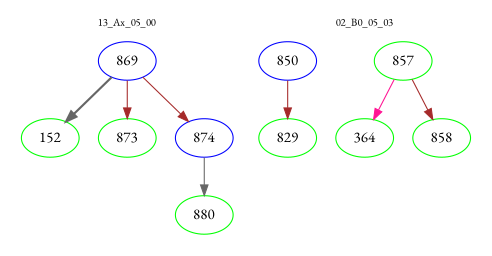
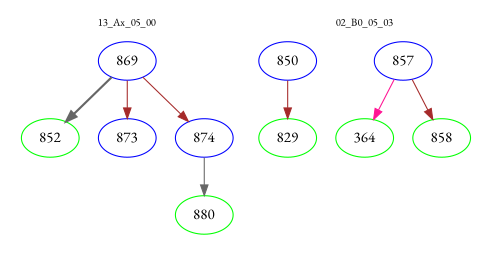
  digraph {
    fontname="EB Garamond"
    node [color=green fontname="EB Garamond"]
    edge [color=brown fontname="EB Garamond" style=solid]
    n1 [color=blue label=869]
-   n2 [label=152]
-   n3 [label=873]
+   n2 [label=852]
+   n3 [color=blue label=873]
    n4 [color=blue label=874]
    n5 [label=880]
-   n6 [label=857]
+   n6 [color=blue label=857]
    n7 [color=blue label=850]
    n8 [label=364]
    n9 [label=858]
    n10 [label=829]
    subgraph cluster_1 {
      color=white
      fontsize=10
      label="13_Ax_05_00"
      n1
      n2
      n3
      n4
      n5
    }
    subgraph cluster_2 {
      color=white
      fontsize=10
      label="02_B0_05_03"
      n6
      n7
      n8
      n9
      n10
    }
    n1 -> n2 [color=gray40 style=bold]
    n1 -> n3
    n1 -> n4
    n4 -> n5 [color=gray40]
    n6 -> n8 [color=deeppink]
    n6 -> n9
    n7 -> n10
  }
